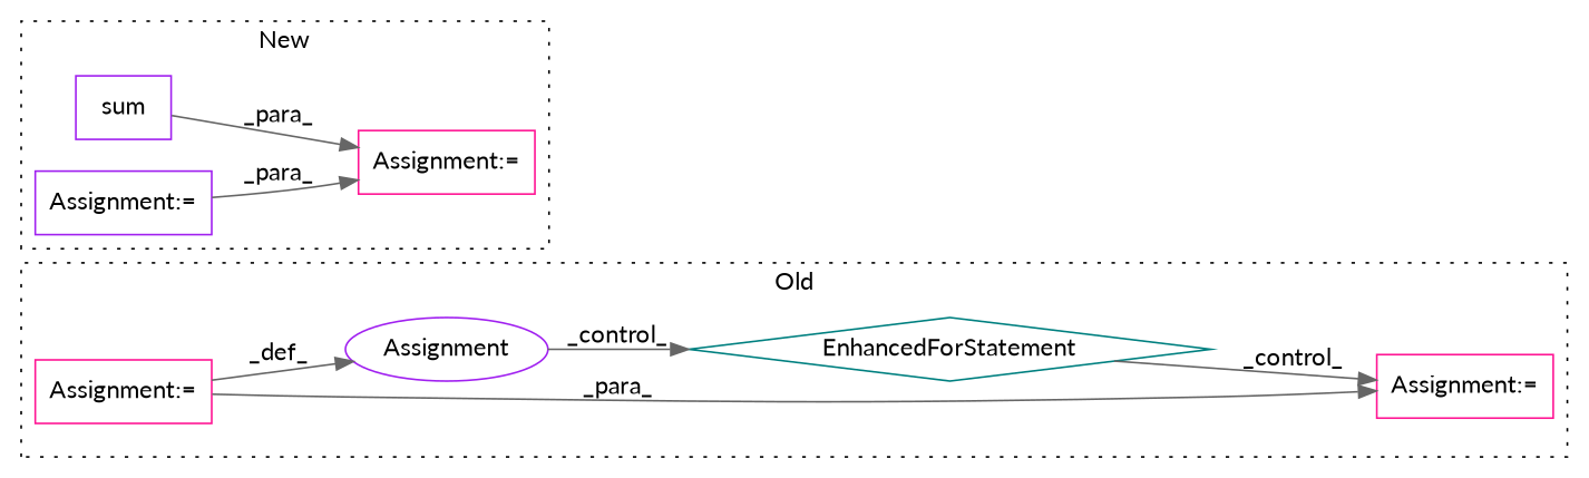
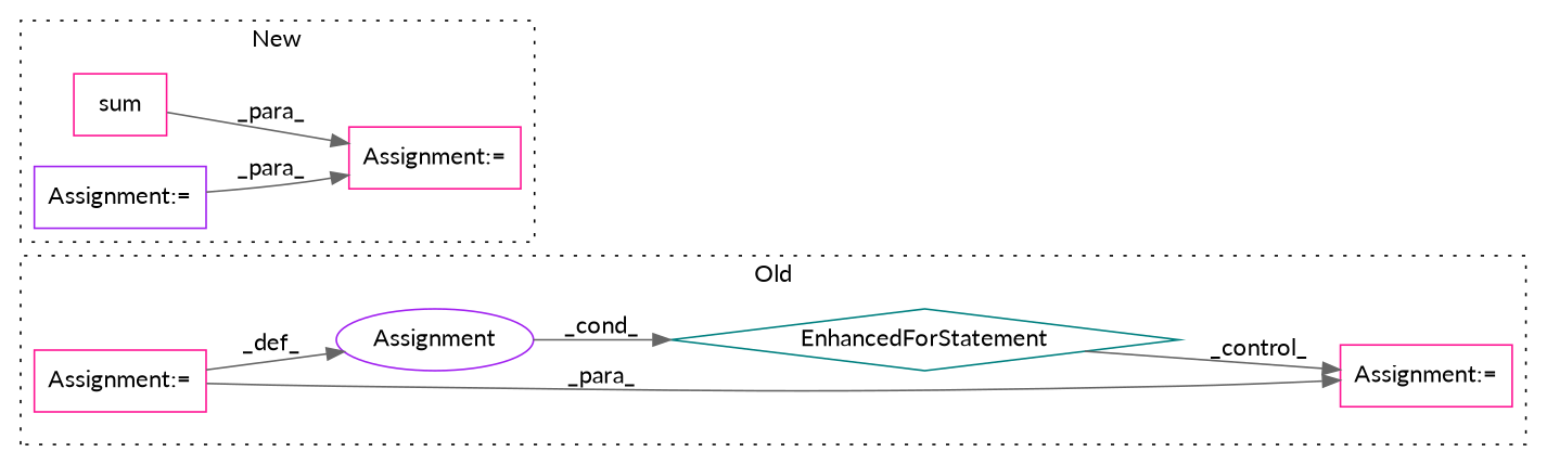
  digraph {
    fontname=Lato
    rankdir=LR
    node [a=7 color=deeppink fontname=Lato l="57,2" s="3385,3477" shape=box]
    edge [color=gray40 fontname=Lato]
    n1 [a=70 color=teal label=EnhancedForStatement shape=diamond]
    n2 [label="Assignment:="]
    n3 [l=2 label="Assignment:=" s=3498]
    n4 [a=42 color=purple l=3 label=Assignment s=3446 shape=ellipse]
-   n5 [a=32 color=purple l="4,1" label=sum s="4289,4294"]
+   n5 [a=32 l="4,1" label=sum s="4289,4294"]
    n6 [l=1 label="Assignment:=" s=4310]
    n7 [color=purple l=8 label="Assignment:=" s=3520]
    subgraph cluster_1 {
      label=Old
      style=dotted
      n1
      n2
      n3
      n4
    }
    subgraph cluster_2 {
      label=New
      style=dotted
      n5
      n6
      n7
    }
    n1 -> n3 [label=_control_]
    n2 -> n3 [label=_para_]
    n2 -> n4 [label=_def_]
-   n4 -> n1 [label=_control_]
+   n4 -> n1 [label=_cond_]
    n5 -> n6 [label=_para_]
    n7 -> n6 [label=_para_]
  }
